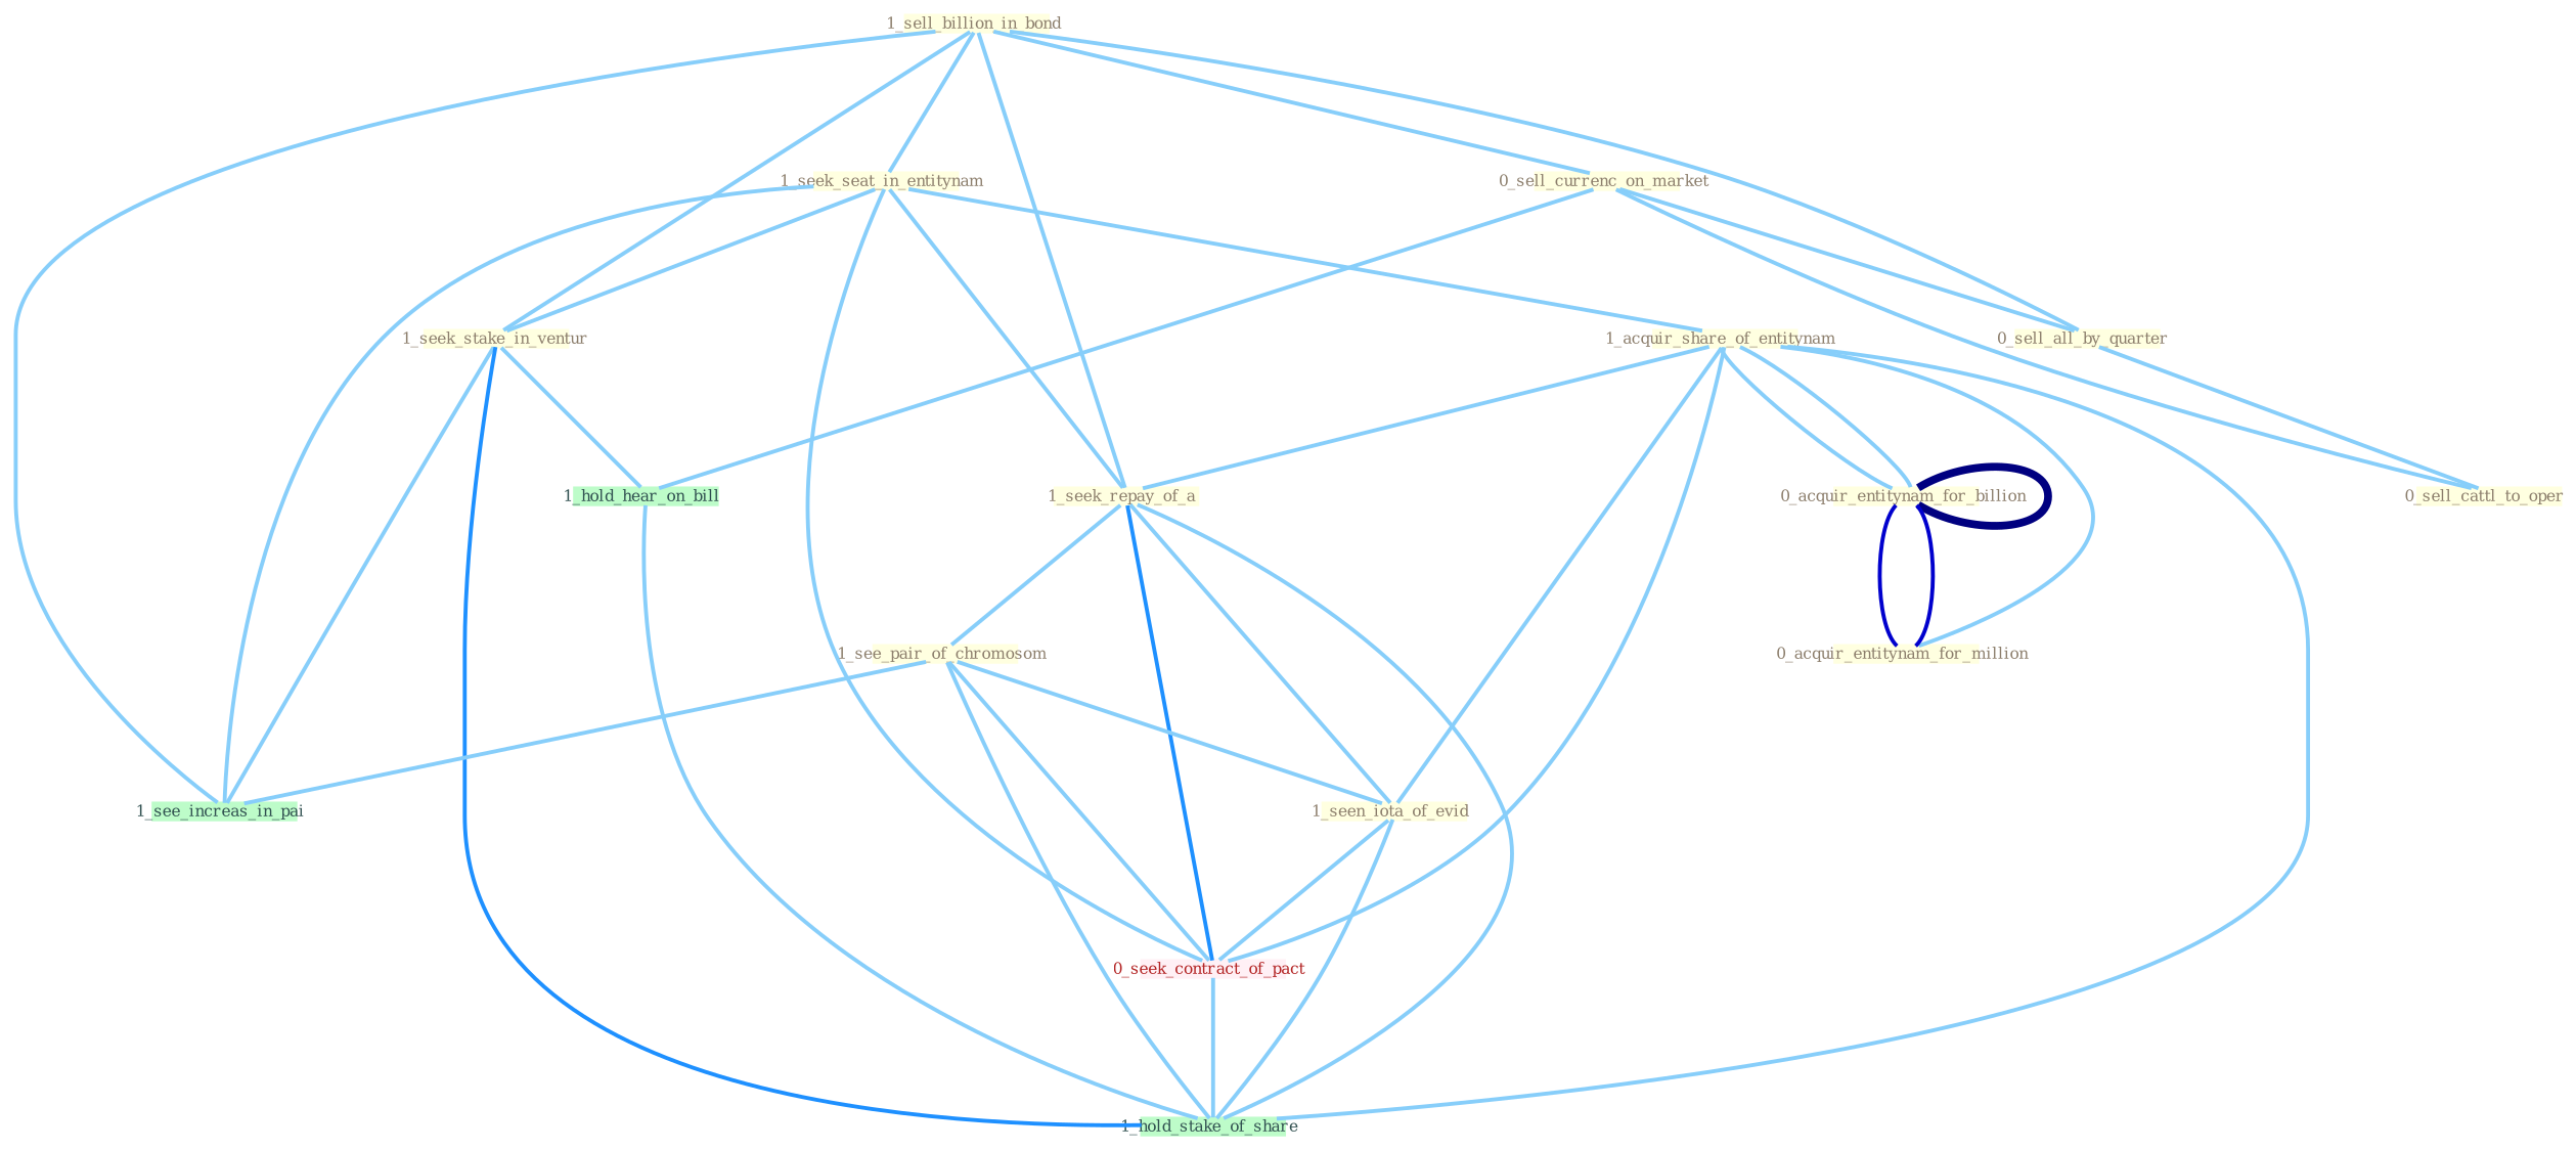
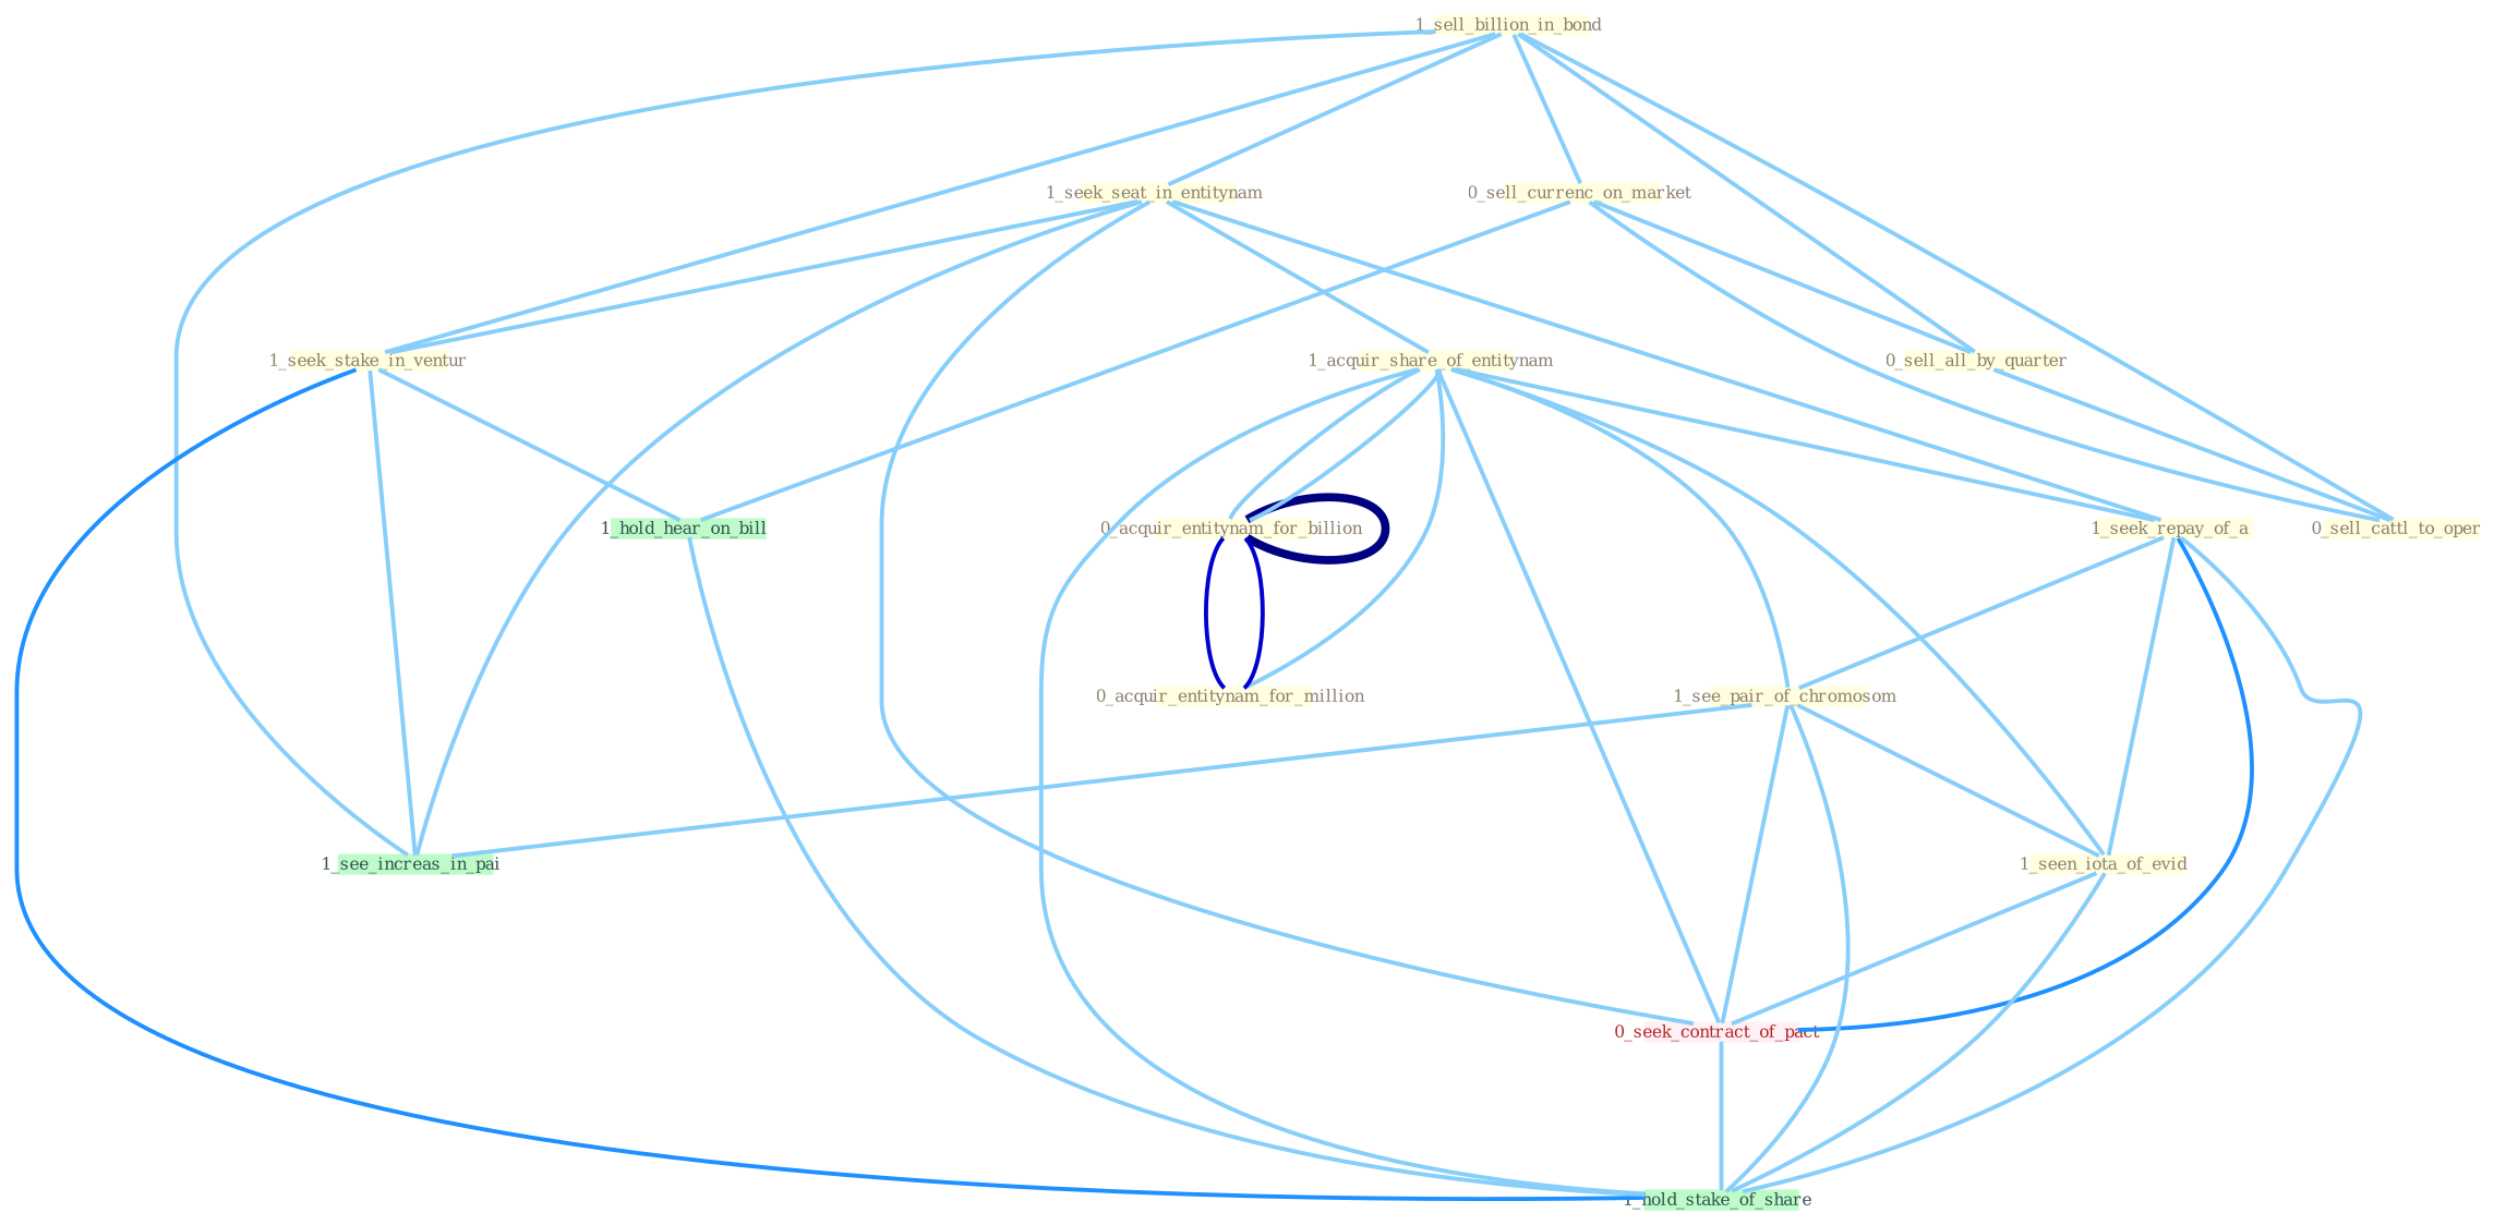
  graph {
    node [color="#ffffe0" fixedsize=true fontcolor="#8b7d6b" fontsize=4 shape=polygon style=filled]
    edge [color="#87cefa" w=1]
    "1_sell_billion_in_bond " [height=.06 width=.5]
    "0_acquir_entitynam_for_billion " [height=.06 width=.5]
    "1_seek_seat_in_entitynam " [height=.06 width=.5]
    n4 [height=.06 label="1_seek_stake_in_ventur" width=.5]
    "0_sell_currenc_on_market " [height=.06 width=.5]
    "1_acquir_share_of_entitynam " [height=.06 width=.5]
    "0_sell_all_by_quarter " [height=.06 width=.5]
    "1_seek_repay_of_a " [height=.06 width=.5]
    "0_acquir_entitynam_for_million " [height=.06 width=.5]
    "1_see_pair_of_chromosom " [height=.06 width=.5]
    "1_seen_iota_of_evid " [height=.06 width=.5]
    "0_sell_cattl_to_oper " [height=.06 width=.5]
    "0_seek_contract_of_pact " [color="#fff0f5" fontcolor="#b22222" height=.06 width=.5]
    "1_see_increas_in_pai " [color="#BDFCC9" fontcolor="#2f4f4f" height=.06 width=.5]
    "1_hold_hear_on_bill " [color="#BDFCC9" fontcolor="#2f4f4f" height=.06 width=.5]
    "1_hold_stake_of_share " [color="#BDFCC9" fontcolor="#2f4f4f" height=.06 width=.5]
    subgraph sub_1 {
      "1_sell_billion_in_bond "
      "0_acquir_entitynam_for_billion "
      "1_seek_seat_in_entitynam "
      n4
      "0_sell_currenc_on_market "
      "1_acquir_share_of_entitynam "
      "0_sell_all_by_quarter "
      "1_seek_repay_of_a "
      "0_acquir_entitynam_for_million "
      "1_see_pair_of_chromosom "
      "1_seen_iota_of_evid "
      "0_sell_cattl_to_oper "
    }
    subgraph sub_2 {
      "0_seek_contract_of_pact "
    }
    "1_sell_billion_in_bond " -- "1_seek_seat_in_entitynam "
    "1_sell_billion_in_bond " -- n4
    "1_sell_billion_in_bond " -- "0_sell_currenc_on_market "
    "1_sell_billion_in_bond " -- "0_sell_all_by_quarter "
-   "1_sell_billion_in_bond " -- "1_seek_repay_of_a "
+   "1_sell_billion_in_bond " -- "0_sell_cattl_to_oper "
    "1_sell_billion_in_bond " -- "1_see_increas_in_pai "
    "0_acquir_entitynam_for_billion " -- "0_acquir_entitynam_for_billion " [color="#000080" style=bold w=4]
    "0_acquir_entitynam_for_billion " -- "1_acquir_share_of_entitynam "
    "0_acquir_entitynam_for_billion " -- "0_acquir_entitynam_for_million " [color="#0000cd" w=3]
    "1_seek_seat_in_entitynam " -- n4
    "1_seek_seat_in_entitynam " -- "1_acquir_share_of_entitynam "
    "1_seek_seat_in_entitynam " -- "1_seek_repay_of_a "
    "1_seek_seat_in_entitynam " -- "0_seek_contract_of_pact "
    "1_seek_seat_in_entitynam " -- "1_see_increas_in_pai "
    n4 -- "1_see_increas_in_pai "
    n4 -- "1_hold_hear_on_bill "
    n4 -- "1_hold_stake_of_share " [color="#1e90ff" w=2]
    "0_sell_currenc_on_market " -- "0_sell_all_by_quarter "
    "0_sell_currenc_on_market " -- "0_sell_cattl_to_oper "
    "0_sell_currenc_on_market " -- "1_hold_hear_on_bill "
    "1_acquir_share_of_entitynam " -- "0_acquir_entitynam_for_billion "
    "1_acquir_share_of_entitynam " -- "1_seek_repay_of_a "
    "1_acquir_share_of_entitynam " -- "0_acquir_entitynam_for_million "
+   "1_acquir_share_of_entitynam " -- "1_see_pair_of_chromosom "
    "1_acquir_share_of_entitynam " -- "1_seen_iota_of_evid "
    "1_acquir_share_of_entitynam " -- "0_seek_contract_of_pact "
    "1_acquir_share_of_entitynam " -- "1_hold_stake_of_share "
    "0_sell_all_by_quarter " -- "0_sell_cattl_to_oper "
    "1_seek_repay_of_a " -- "1_see_pair_of_chromosom "
    "1_seek_repay_of_a " -- "1_seen_iota_of_evid "
    "1_seek_repay_of_a " -- "0_seek_contract_of_pact " [color="#1e90ff" w=2]
    "1_seek_repay_of_a " -- "1_hold_stake_of_share "
    "0_acquir_entitynam_for_million " -- "0_acquir_entitynam_for_billion " [color="#0000cd" w=3]
    "1_see_pair_of_chromosom " -- "1_seen_iota_of_evid "
    "1_see_pair_of_chromosom " -- "0_seek_contract_of_pact "
    "1_see_pair_of_chromosom " -- "1_see_increas_in_pai "
    "1_see_pair_of_chromosom " -- "1_hold_stake_of_share "
    "1_seen_iota_of_evid " -- "0_seek_contract_of_pact "
    "1_seen_iota_of_evid " -- "1_hold_stake_of_share "
    "0_seek_contract_of_pact " -- "1_hold_stake_of_share "
    "1_hold_hear_on_bill " -- "1_hold_stake_of_share "
  }
